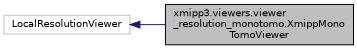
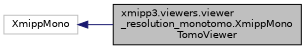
  digraph {
    rankdir=LR
    node [fontname=Helvetica fontsize=10 shape=record style=filled]
    n1 [color=black fillcolor=grey75 fontcolor=black height=0.2 label="xmipp3.viewers.viewer\l_resolution_monotomo.XmippMono\lTomoViewer" width=0.4]
-   n2 [color=grey75 fillcolor=white height=0.2 label=LocalResolutionViewer width=0.4]
+   n2 [color=grey75 fillcolor=white height=0.2 label=XmippMono width=0.4]
    n2 -> n1 [color=midnightblue dir=back fontname=Helvetica fontsize=10 labelfontname=Helvetica labelfontsize=10 style=solid]
  }
